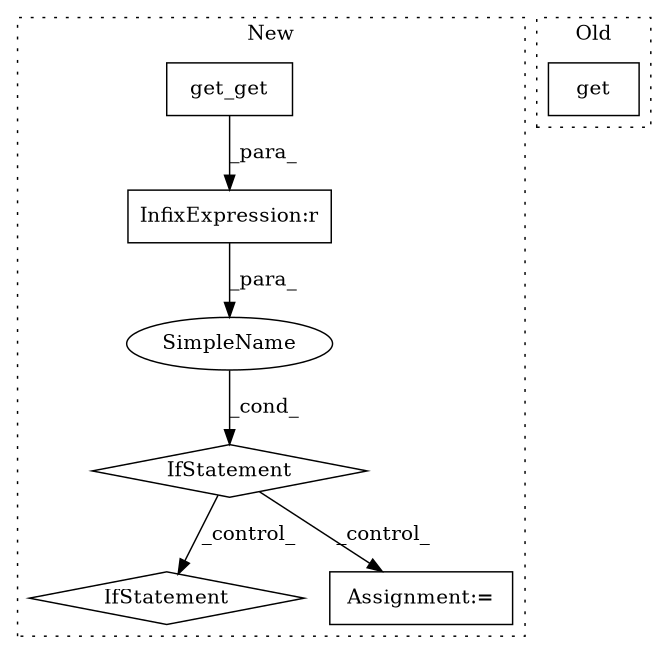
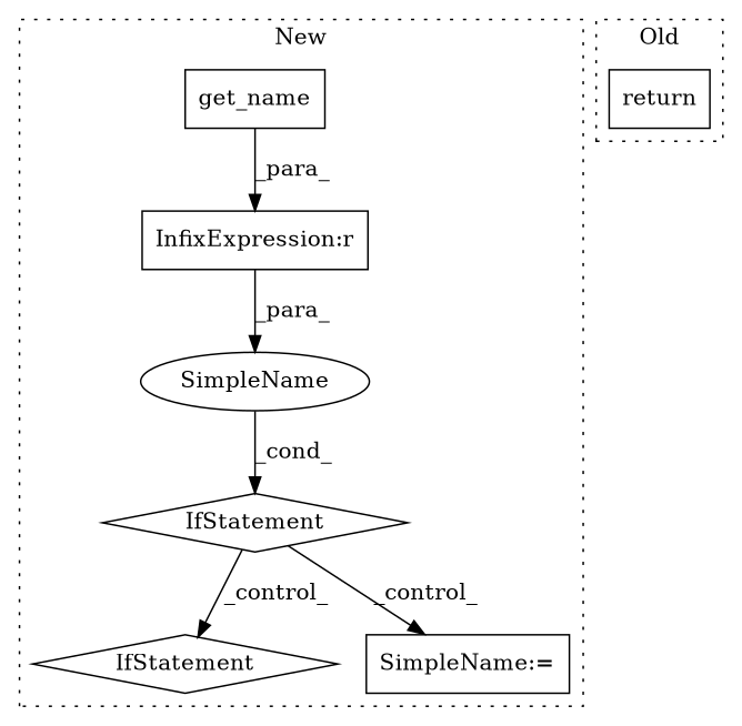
  digraph {
    node [a=25 shape=box]
-   n1 [a=32 l=10 label=get_get s=2960]
+   n1 [a=32 l=10 label=get_name s=2960]
    n2 [l=39 label=IfStatement s=3149 shape=diamond]
    n3 [a=42 label=SimpleName shape=ellipse]
-   n4 [a=7 l=18 label="Assignment:=" s=3019]
+   n4 [a=7 l=18 label="SimpleName:=" s=3019]
    n5 [l="4,2" label=IfStatement s="2951,2994" shape=diamond]
    n6 [a=27 l=4 label="InfixExpression:r" s=2970]
-   n7 [a=41 l=7 label=get s=3040]
+   n7 [a=41 l=7 label=return s=3040]
    subgraph cluster_1 {
      label=New
      style=dotted
      n1
      n2
      n3
      n4
      n5
      n6
    }
    subgraph cluster_2 {
      label=Old
      style=dotted
      n7
    }
    n1 -> n6 [label=_para_]
    n3 -> n5 [label=_cond_]
    n5 -> n2 [label=_control_]
    n5 -> n4 [label=_control_]
    n6 -> n3 [label=_para_]
  }
